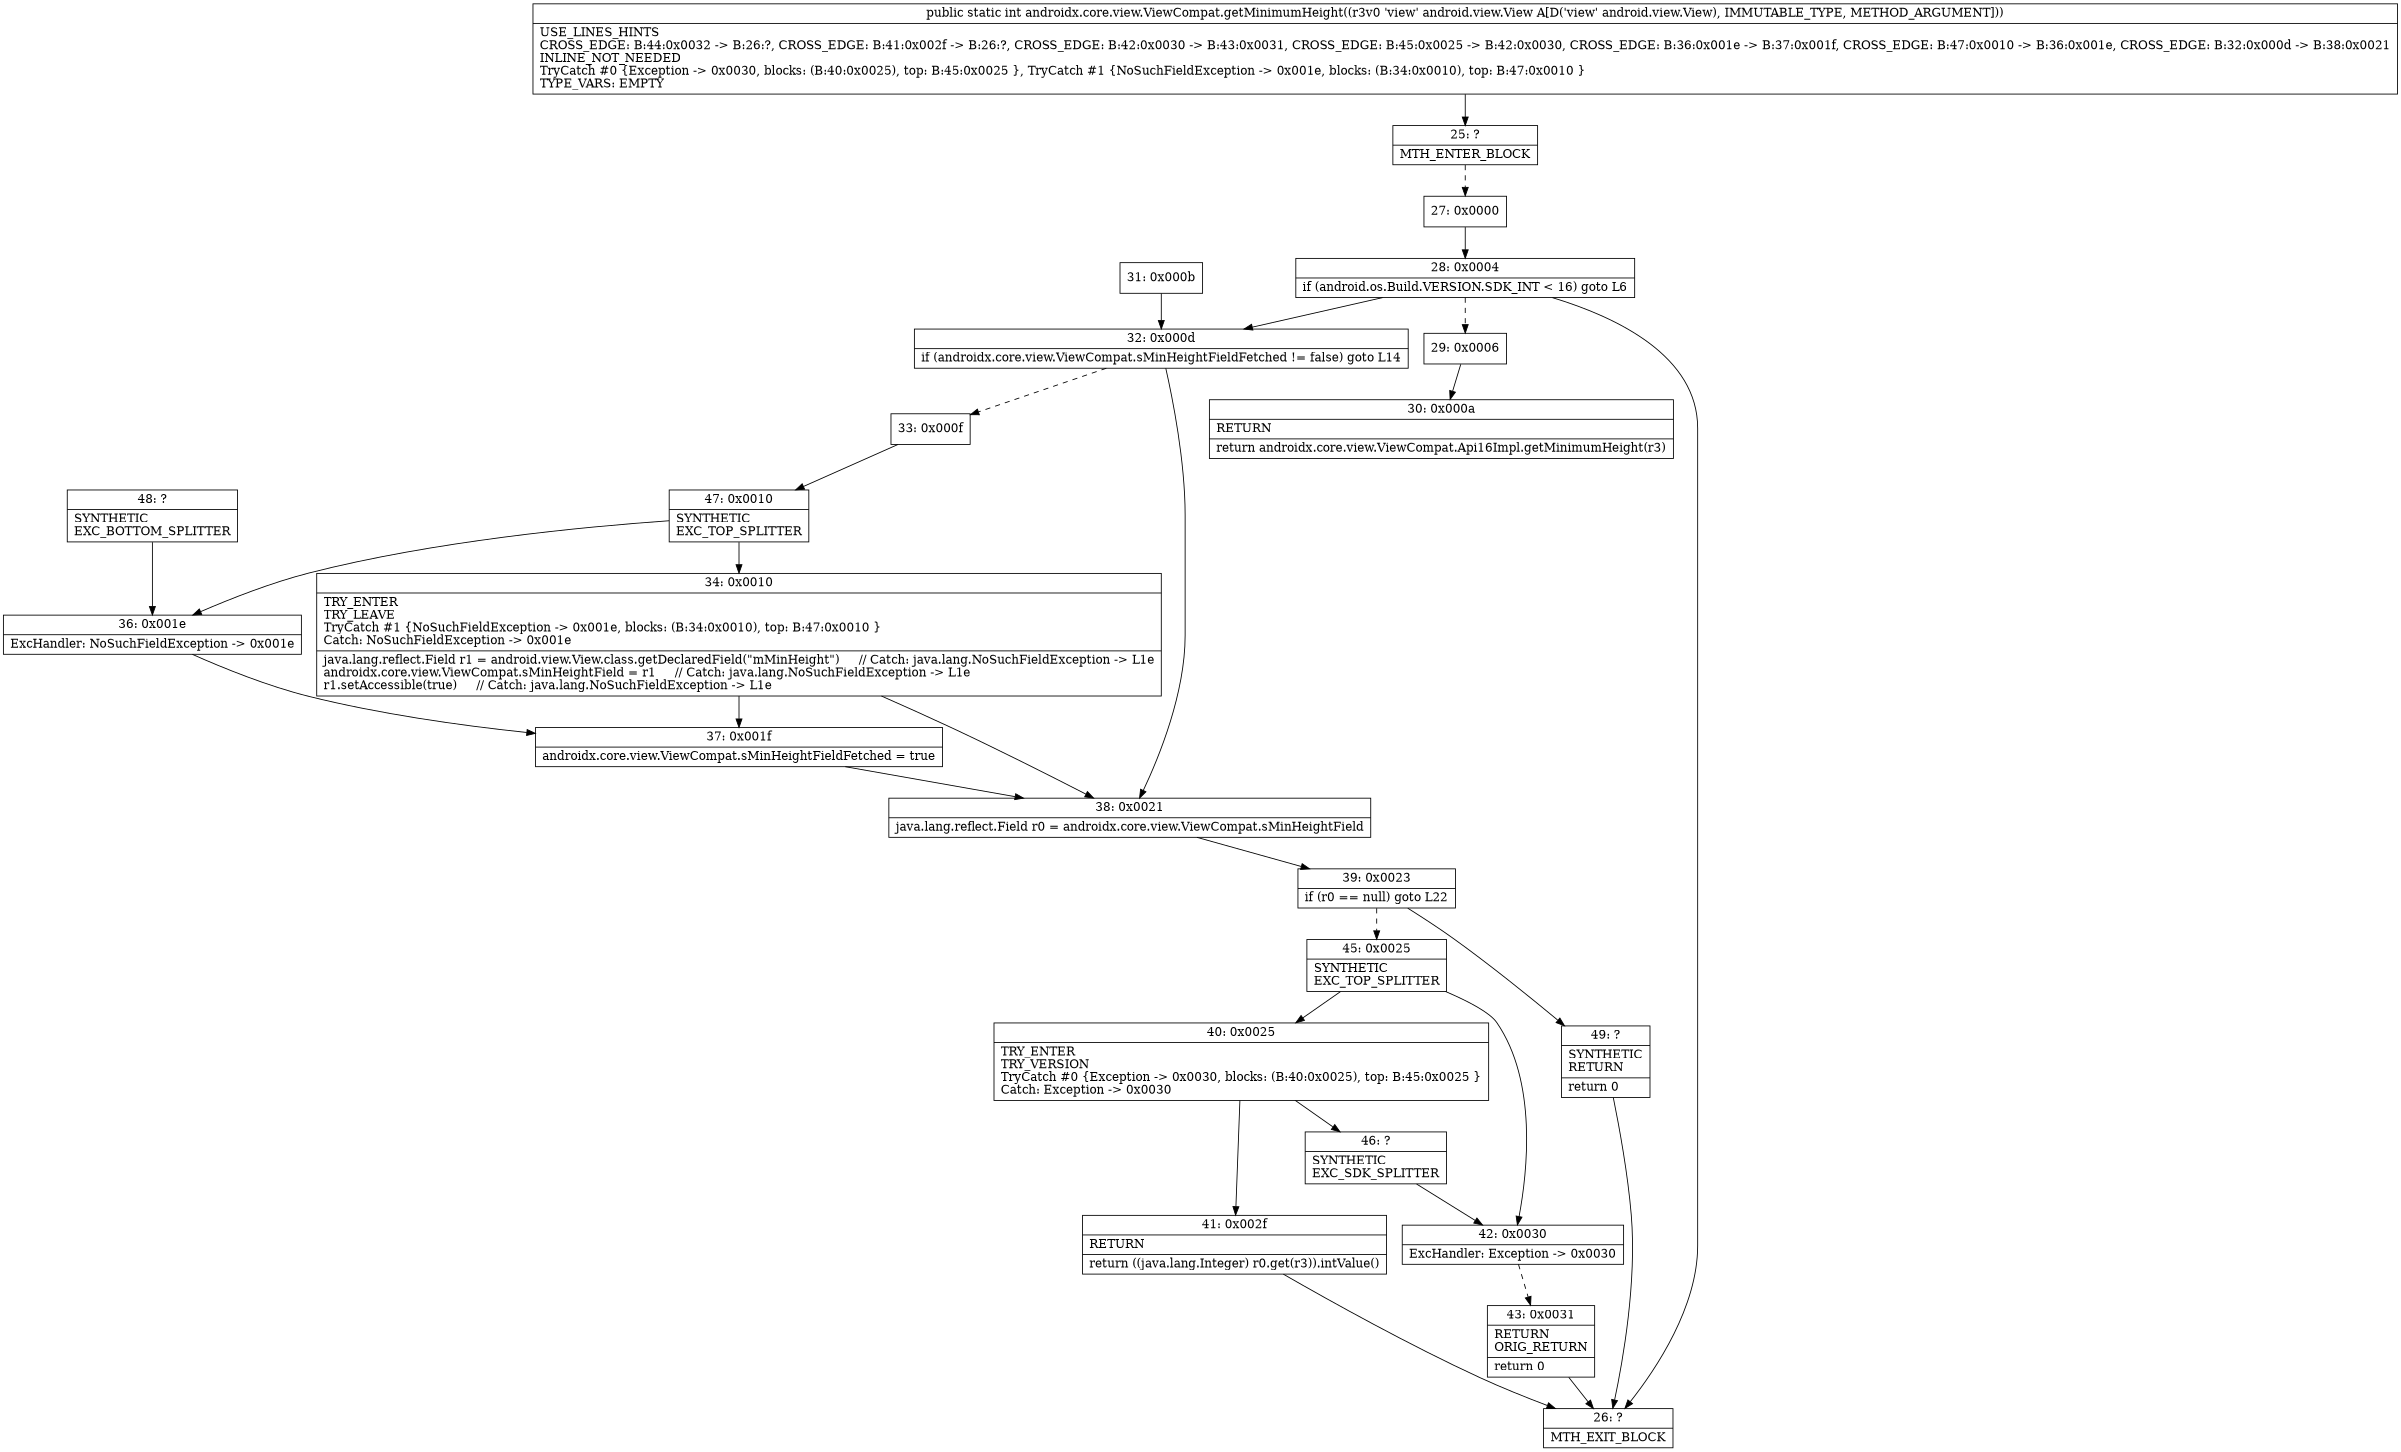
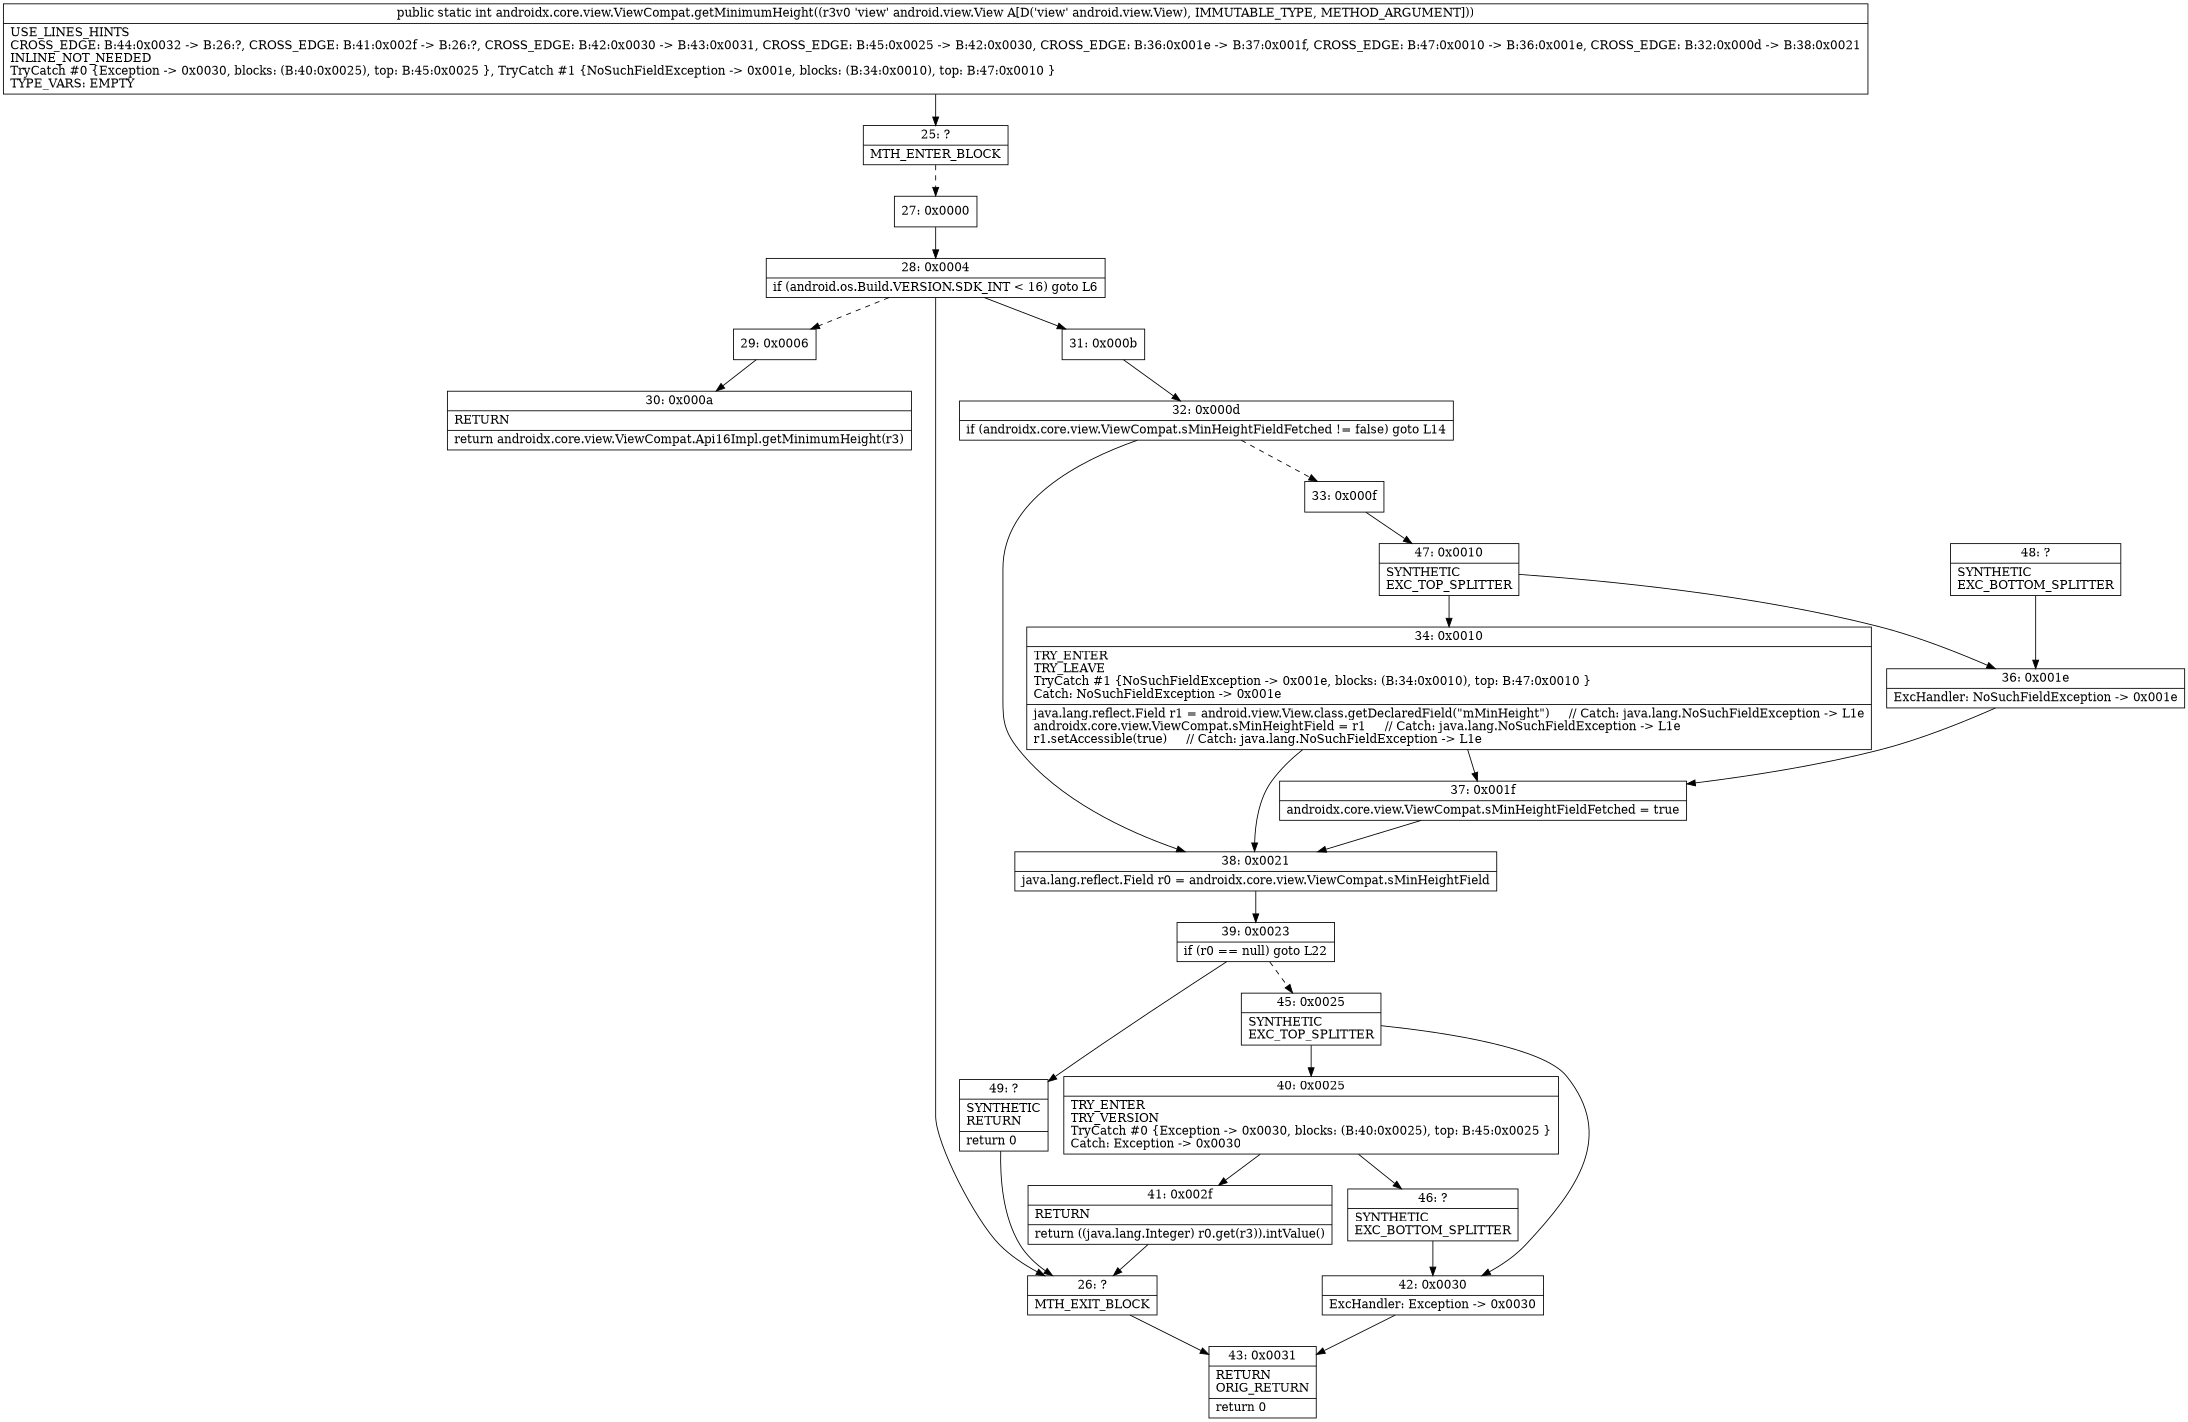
  digraph {
    node [shape=record]
    n1 [label="{25\:\ ?|MTH_ENTER_BLOCK\l}"]
    n2 [label="{27\:\ 0x0000}"]
    n3 [label="{28\:\ 0x0004|if (android.os.Build.VERSION.SDK_INT \< 16) goto L6\l}"]
    n4 [label="{29\:\ 0x0006}"]
    n5 [label="{31\:\ 0x000b}"]
    n6 [label="{26\:\ ?|MTH_EXIT_BLOCK\l}"]
    n7 [label="{30\:\ 0x000a|RETURN\l|return androidx.core.view.ViewCompat.Api16Impl.getMinimumHeight(r3)\l}"]
    n8 [label="{32\:\ 0x000d|if (androidx.core.view.ViewCompat.sMinHeightFieldFetched != false) goto L14\l}"]
    n9 [label="{33\:\ 0x000f}"]
    n10 [label="{38\:\ 0x0021|java.lang.reflect.Field r0 = androidx.core.view.ViewCompat.sMinHeightField\l}"]
    n11 [label="{47\:\ 0x0010|SYNTHETIC\lEXC_TOP_SPLITTER\l}"]
    n12 [label="{39\:\ 0x0023|if (r0 == null) goto L22\l}"]
    n13 [label="{34\:\ 0x0010|TRY_ENTER\lTRY_LEAVE\lTryCatch #1 \{NoSuchFieldException \-\> 0x001e, blocks: (B:34:0x0010), top: B:47:0x0010 \}\lCatch: NoSuchFieldException \-\> 0x001e\l|java.lang.reflect.Field r1 = android.view.View.class.getDeclaredField(\"mMinHeight\")     \/\/ Catch: java.lang.NoSuchFieldException \-\> L1e\landroidx.core.view.ViewCompat.sMinHeightField = r1     \/\/ Catch: java.lang.NoSuchFieldException \-\> L1e\lr1.setAccessible(true)     \/\/ Catch: java.lang.NoSuchFieldException \-\> L1e\l}"]
    n14 [label="{36\:\ 0x001e|ExcHandler: NoSuchFieldException \-\> 0x001e\l}"]
    n15 [label="{37\:\ 0x001f|androidx.core.view.ViewCompat.sMinHeightFieldFetched = true\l}"]
    n16 [label="{48\:\ ?|SYNTHETIC\lEXC_BOTTOM_SPLITTER\l}"]
    n17 [label="{45\:\ 0x0025|SYNTHETIC\lEXC_TOP_SPLITTER\l}"]
    n18 [label="{49\:\ ?|SYNTHETIC\lRETURN\l|return 0\l}"]
    n19 [label="{40\:\ 0x0025|TRY_ENTER\lTRY_VERSION\lTryCatch #0 \{Exception \-\> 0x0030, blocks: (B:40:0x0025), top: B:45:0x0025 \}\lCatch: Exception \-\> 0x0030\l}"]
    n20 [label="{42\:\ 0x0030|ExcHandler: Exception \-\> 0x0030\l}"]
    n21 [label="{41\:\ 0x002f|RETURN\l|return ((java.lang.Integer) r0.get(r3)).intValue()\l}"]
-   n22 [label="{46\:\ ?|SYNTHETIC\lEXC_SDK_SPLITTER\l}"]
+   n22 [label="{46\:\ ?|SYNTHETIC\lEXC_BOTTOM_SPLITTER\l}"]
    n23 [label="{43\:\ 0x0031|RETURN\lORIG_RETURN\l|return 0\l}"]
    n24 [label="{public static int androidx.core.view.ViewCompat.getMinimumHeight((r3v0 'view' android.view.View A[D('view' android.view.View), IMMUTABLE_TYPE, METHOD_ARGUMENT]))  | USE_LINES_HINTS\lCROSS_EDGE: B:44:0x0032 \-\> B:26:?, CROSS_EDGE: B:41:0x002f \-\> B:26:?, CROSS_EDGE: B:42:0x0030 \-\> B:43:0x0031, CROSS_EDGE: B:45:0x0025 \-\> B:42:0x0030, CROSS_EDGE: B:36:0x001e \-\> B:37:0x001f, CROSS_EDGE: B:47:0x0010 \-\> B:36:0x001e, CROSS_EDGE: B:32:0x000d \-\> B:38:0x0021\lINLINE_NOT_NEEDED\lTryCatch #0 \{Exception \-\> 0x0030, blocks: (B:40:0x0025), top: B:45:0x0025 \}, TryCatch #1 \{NoSuchFieldException \-\> 0x001e, blocks: (B:34:0x0010), top: B:47:0x0010 \}\lTYPE_VARS: EMPTY\l}"]
    n1 -> n2 [style=dashed]
    n2 -> n3
    n3 -> n4 [style=dashed]
-   n3 -> n8
+   n3 -> n5
    n3 -> n6
    n4 -> n7
    n5 -> n8
    n8 -> n9 [style=dashed]
    n8 -> n10
    n9 -> n11
    n10 -> n12
    n11 -> n13
    n11 -> n14
    n12 -> n17 [style=dashed]
    n12 -> n18
    n13 -> n10
    n13 -> n15
    n14 -> n15
    n15 -> n10
    n16 -> n14
    n17 -> n19
    n17 -> n20
    n18 -> n6
    n19 -> n21
    n19 -> n22
-   n20 -> n23 [style=dashed]
+   n20 -> n23
    n21 -> n6
    n22 -> n20
-   n23 -> n6
+   n6 -> n23
    n24 -> n1
  }
